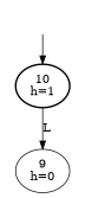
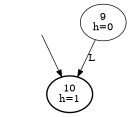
  digraph {
    Dummy [style=invis]
    n2 [label="10\nh=1" penwidth=2]
    n3 [label="9\nh=0"]
    Dummy -> n2
-   n2 -> n3 [label=L]
+   n3 -> n2 [label=L]
  }
